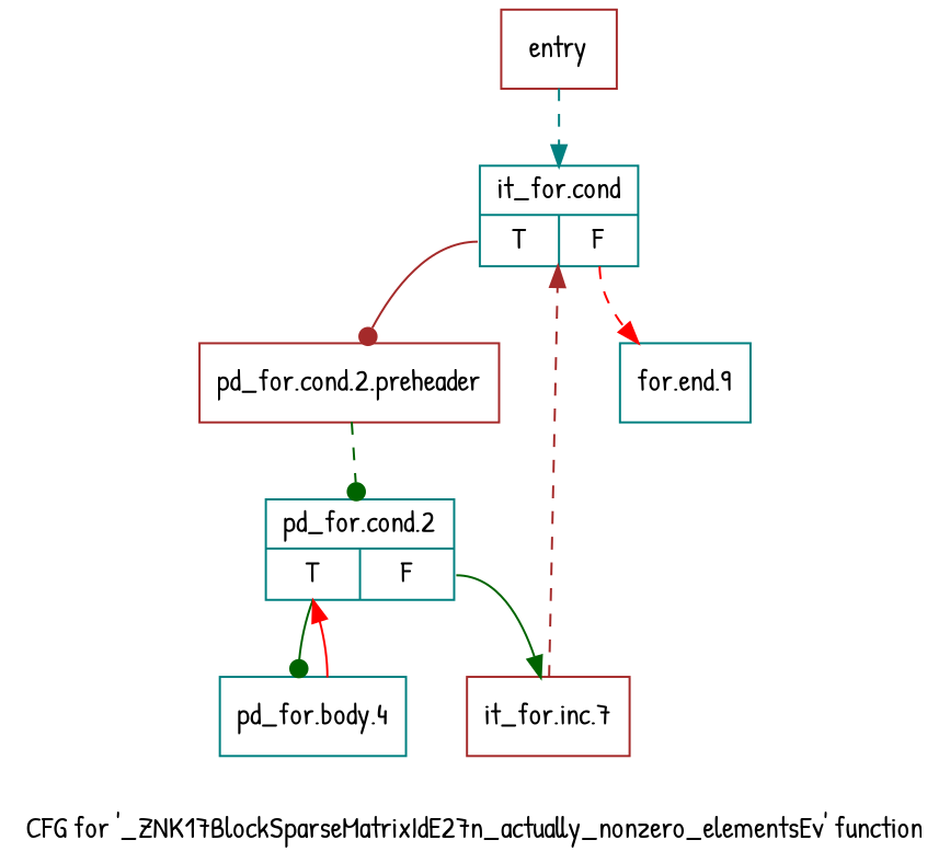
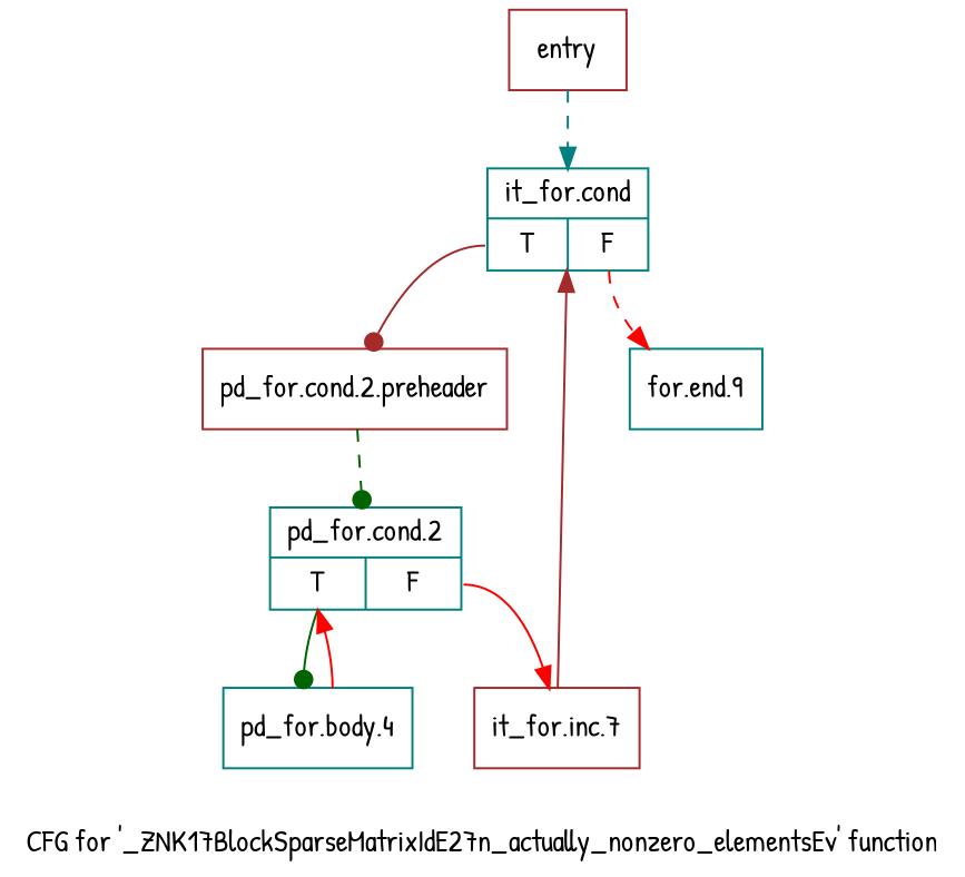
  digraph {
    fontname="Patrick Hand"
    label="CFG for '_ZNK17BlockSparseMatrixIdE27n_actually_nonzero_elementsEv' function"
    node [color=teal fontname="Patrick Hand" shape=record]
    edge [arrowhead=normal color=darkgreen fontname="Patrick Hand" style=dashed]
    n1 [color=brown label="{entry}"]
    n2 [label="{it_for.cond|{<s0>T|<s1>F}}"]
    n3 [color=brown label="{pd_for.cond.2.preheader}"]
    n4 [label="{for.end.9}"]
    n5 [label="{pd_for.cond.2|{<s0>T|<s1>F}}"]
    n6 [label="{pd_for.body.4}"]
    n7 [color=brown label="{it_for.inc.7}"]
    n1 -> n2 [color=teal]
    n2 -> n3 [arrowhead=dot color=brown style=solid tailport=s0]
    n2 -> n4 [color=red tailport=s1]
    n3 -> n5 [arrowhead=dot]
    n5 -> n6 [arrowhead=dot style=solid tailport=s0]
-   n5 -> n7 [style=solid tailport=s1]
+   n5 -> n7 [color=red style=solid tailport=s1]
    n6 -> n5 [color=red style=solid]
-   n7 -> n2 [color=brown]
+   n7 -> n2 [color=brown style=solid]
  }
